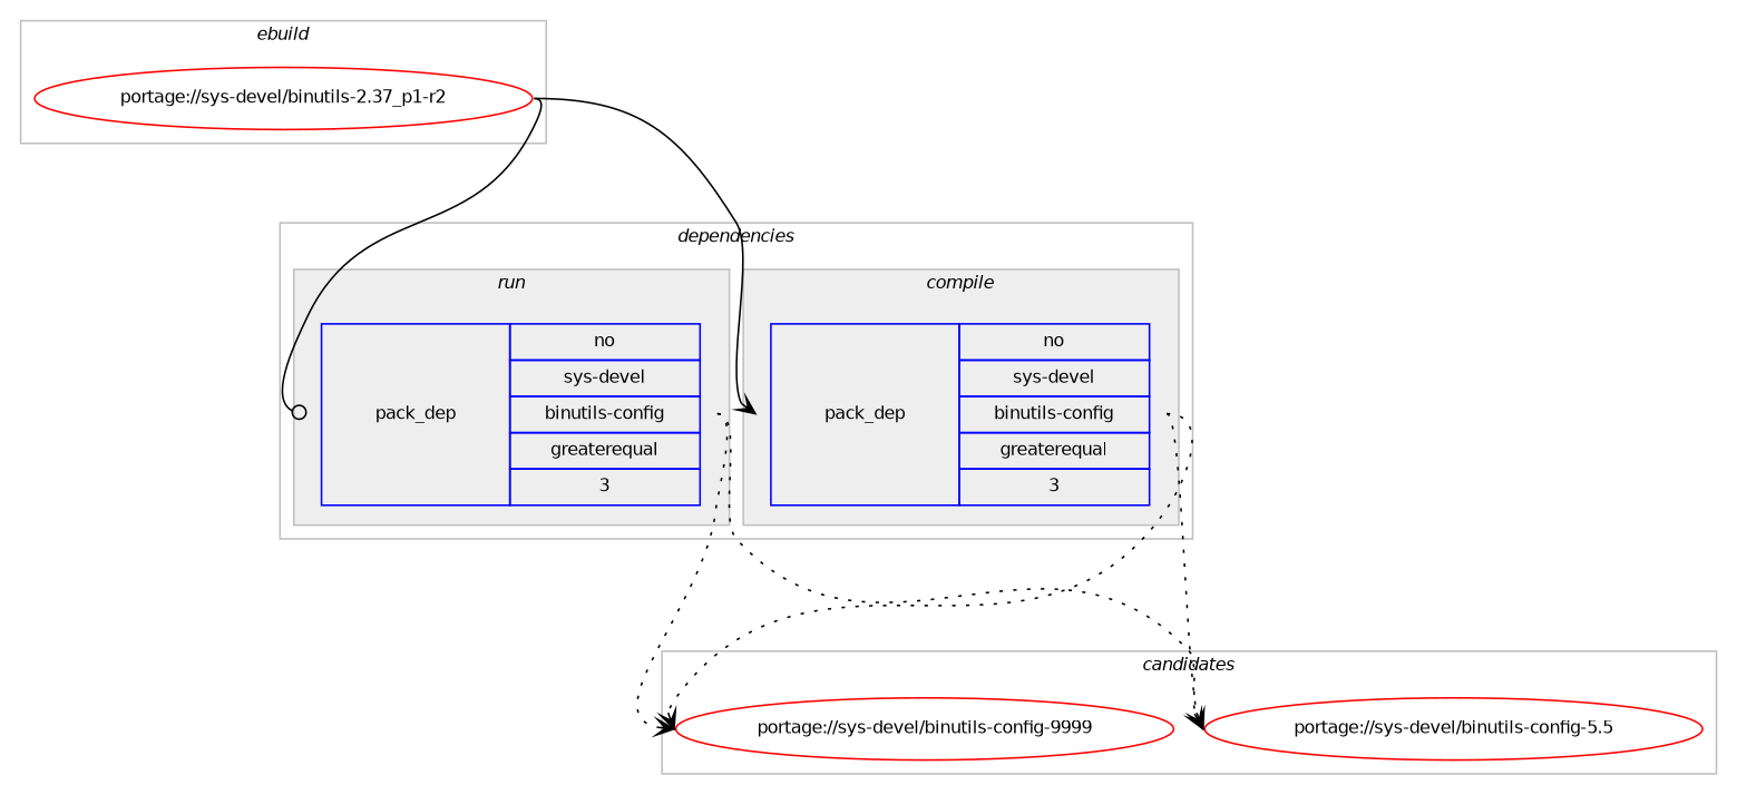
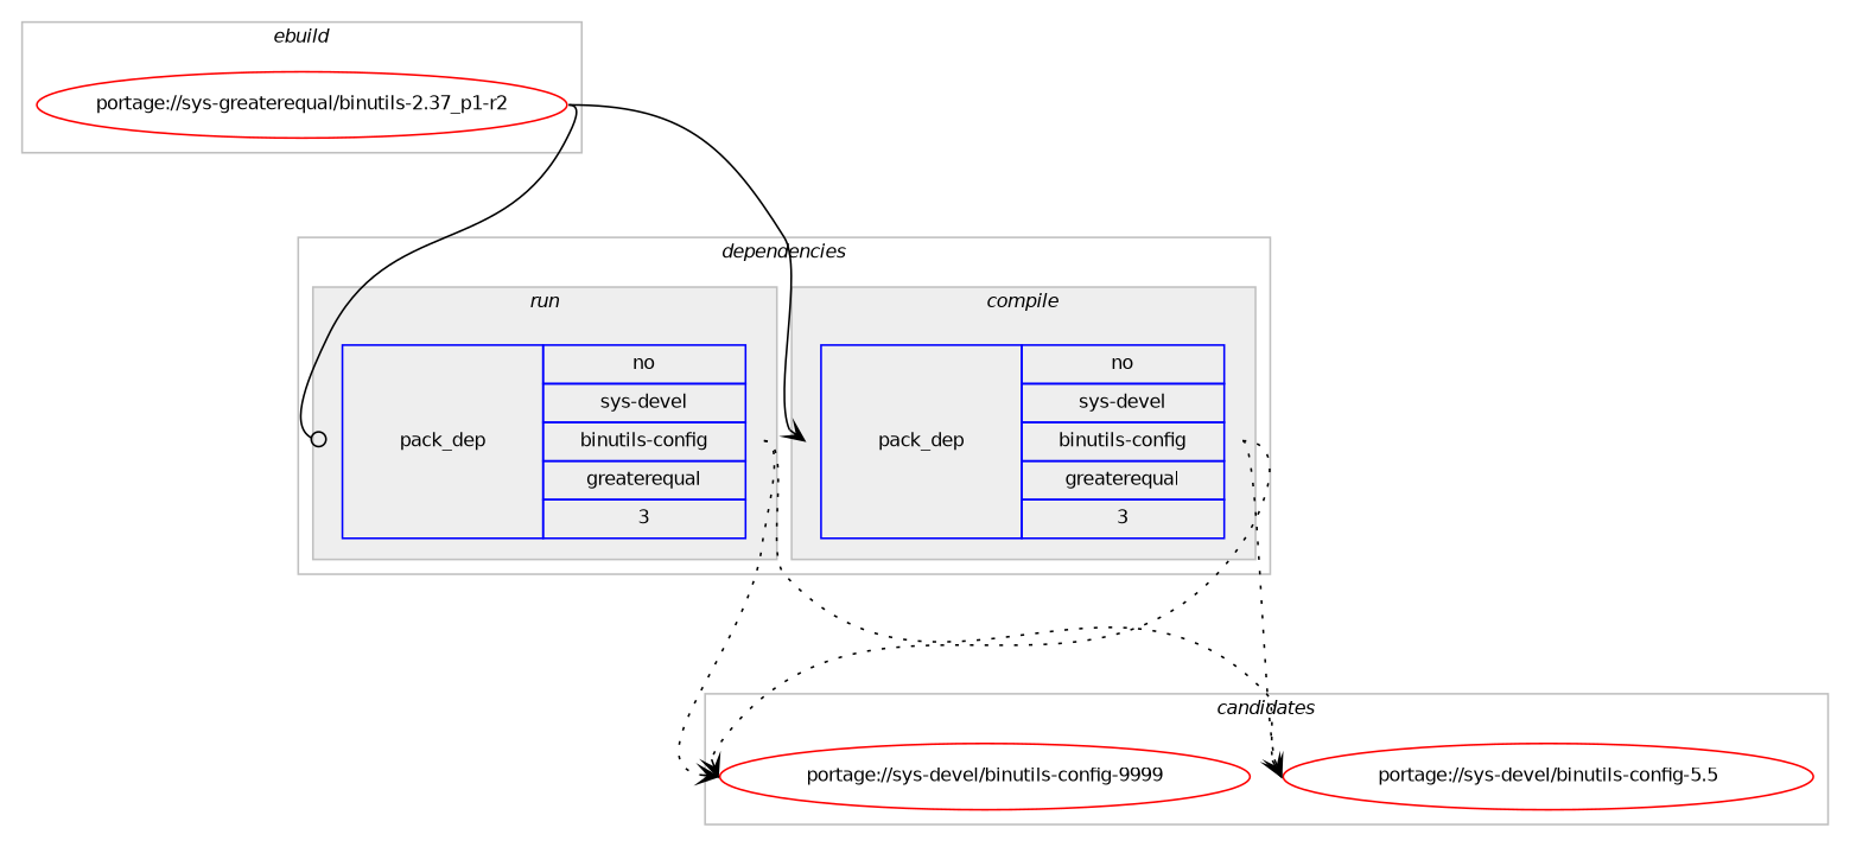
  digraph {
    compound=true
    concentrate=true
    fontname=Helvetica
    fontsize=10
    newrank=true
    rankdir=TB
    ranksep=1.5
    node [color=red fontname=Helvetica fontsize=10]
    edge [arrowhead=vee headport=w style=dotted tailport=e weight=100]
-   n1 [label="portage://sys-devel/binutils-2.37_p1-r2" width=4]
+   n1 [label="portage://sys-greaterequal/binutils-2.37_p1-r2" width=4]
    n2 [color=blue label=<<TABLE BORDER="0" CELLBORDER="1" CELLSPACING="0" CELLPADDING="4" WIDTH="220"><TR><TD ROWSPAN="6" CELLPADDING="30">pack_dep</TD></TR><TR><TD WIDTH="110">no</TD></TR><TR><TD>sys-devel</TD></TR><TR><TD>binutils-config</TD></TR><TR><TD>greaterequal</TD></TR><TR><TD>3</TD></TR></TABLE>> shape=none]
    n3 [color=blue label=<<TABLE BORDER="0" CELLBORDER="1" CELLSPACING="0" CELLPADDING="4" WIDTH="220"><TR><TD ROWSPAN="6" CELLPADDING="30">pack_dep</TD></TR><TR><TD WIDTH="110">no</TD></TR><TR><TD>sys-devel</TD></TR><TR><TD>binutils-config</TD></TR><TR><TD>greaterequal</TD></TR><TR><TD>3</TD></TR></TABLE>> shape=none]
    n4 [label="portage://sys-devel/binutils-config-5.5" width=4]
    n5 [label="portage://sys-devel/binutils-config-9999" width=4]
    subgraph cluster_1 {
      color=gray
      label=<<i>ebuild</i>>
      rank=same
      n1
    }
    subgraph cluster_2 {
      color=gray
      label=<<i>dependencies</i>>
      subgraph cluster_3 {
        color=gray
        fillcolor="#eeeeee"
        label=<<i>compile</i>>
        style=filled
        subgraph sub_4 {
          color=gray
          fillcolor="#eeeeee"
          label=<<i>compile</i>>
          style=filled
          n2
        }
      }
      subgraph cluster_5 {
        color=gray
        fillcolor="#eeeeee"
        label=<<i>compile and run</i>>
        style=filled
      }
      subgraph cluster_6 {
        color=gray
        fillcolor="#eeeeee"
        label=<<i>run</i>>
        style=filled
        subgraph sub_7 {
          color=gray
          fillcolor="#eeeeee"
          label=<<i>run</i>>
          style=filled
          n3
        }
      }
    }
    subgraph cluster_8 {
      color=gray
      label=<<i>candidates</i>>
      rank=same
      subgraph sub_9 {
        color=black
        label=<<i>candidates</i>>
        nodesep=1
        rank=same
        n4
        n5
      }
      subgraph sub_10 {
        color=black
        label=<<i>candidates</i>>
        nodesep=1
        rank=same
        n4
        n5
      }
    }
    n1 -> n2 [style=solid weight=20]
    n1 -> n3 [arrowhead=odot style=solid weight=20]
    n2 -> n4
    n2 -> n5
    n3 -> n4
    n3 -> n5
  }
